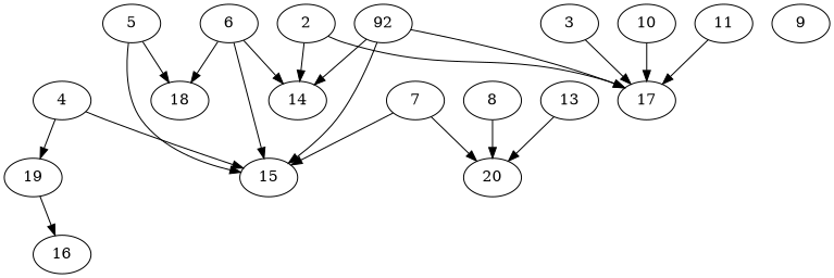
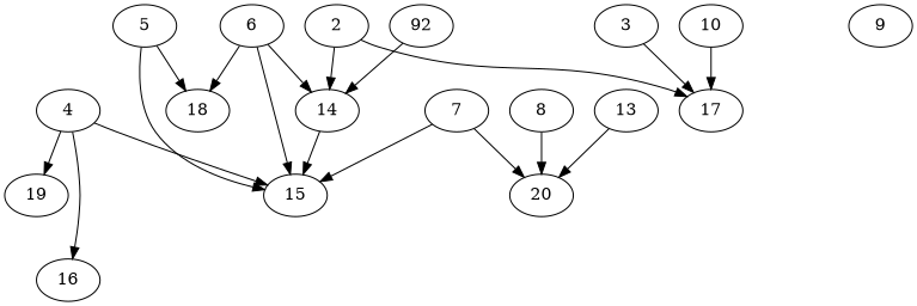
  digraph {
    node [alpha=0.00]
    14 [alpha=0.03 expect_size=6615040]
    17 [alpha=0.17 expect_size=29949952]
    19 [expect_size=23709696]
    2 [alpha=0.04 expect_size=51892224]
    15 [alpha=0.14 expect_size=7140352]
    3 [alpha=0.09 expect_size=27753472]
    4 [expect_size=48517120]
    16 [alpha=0.13 expect_size=16671744]
    5 [alpha=0.04 expect_size=16195584]
    18 [alpha=0.18 expect_size=23087104]
    6 [alpha=0.06 expect_size=30732288]
    7 [alpha=0.17 expect_size=41815040]
    20 [alpha=0.08 expect_size=14782464]
    8 [expect_size=34805760]
    9 [alpha=0.16 expect_size=9955328]
    10 [alpha=0.05 expect_size=30906368]
-   11 [alpha=0.08 expect_size=24066048]
    n18 [alpha=0.06 expect_size=23816192 label=92]
    13 [alpha=0.16 expect_size=33555456]
    2 -> 14
    2 -> 17
    3 -> 17
    4 -> 19
    4 -> 15
-   19 -> 16
+   4 -> 16
    5 -> 15
    5 -> 18
    6 -> 14
    6 -> 15
    6 -> 18
    7 -> 15
    7 -> 20
    8 -> 20
    10 -> 17
-   11 -> 17
    n18 -> 14
-   n18 -> 17
-   n18 -> 15
+   14 -> 15
    13 -> 20
  }
